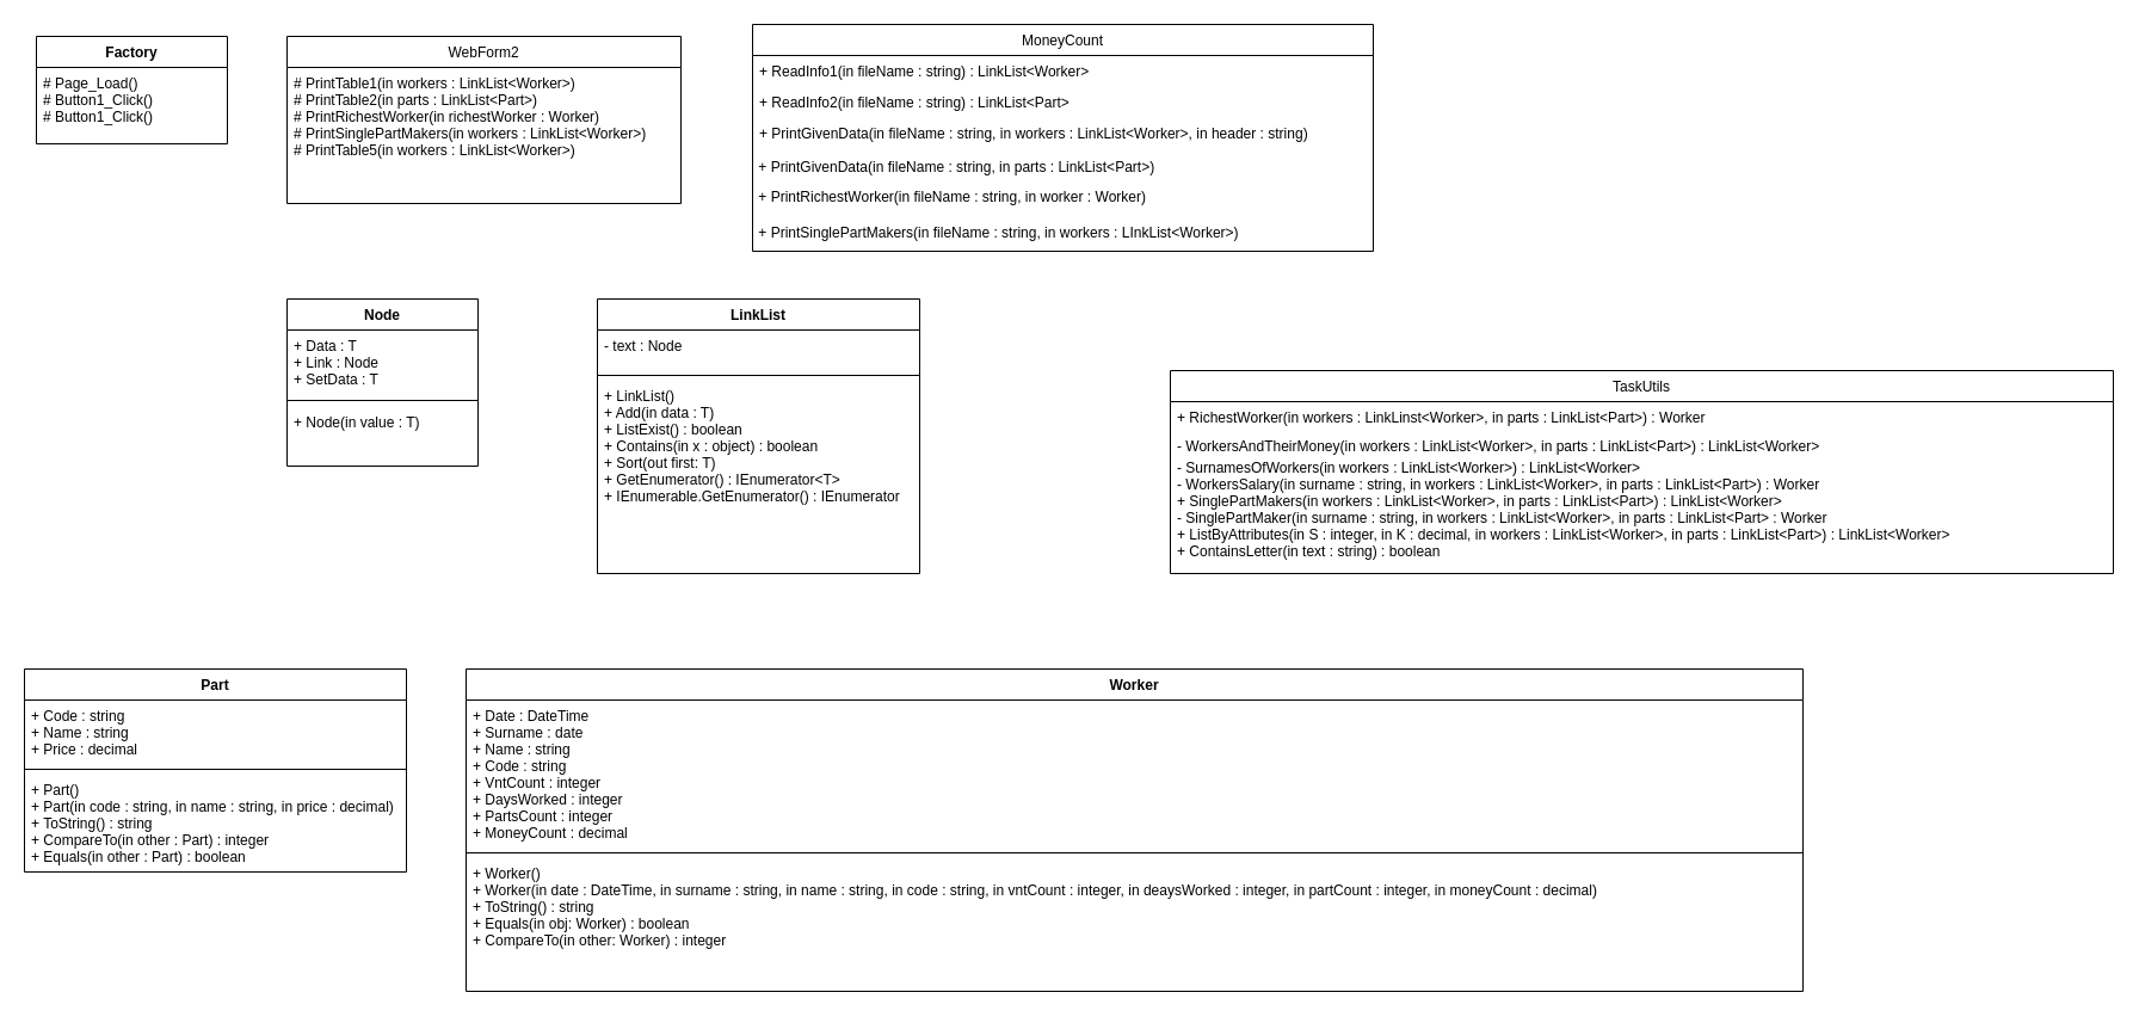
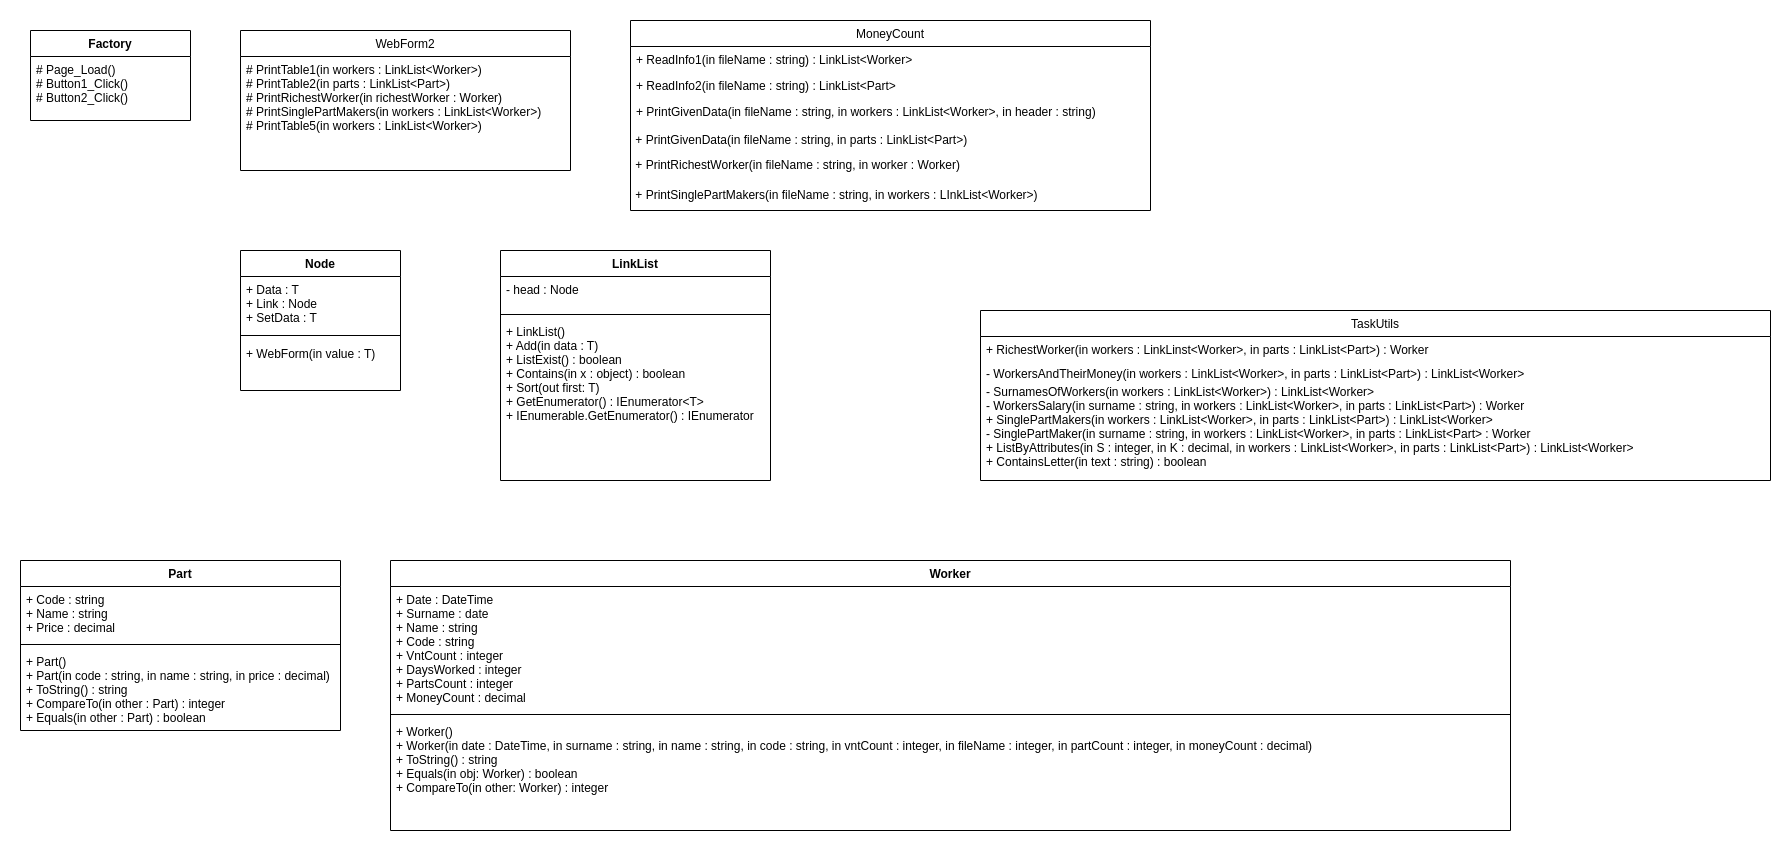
  <mxCell id="0" />
  <mxCell id="1" parent="0" />
  <mxCell id="2" value="Factory" style="swimlane;fontStyle=1;align=center;verticalAlign=top;childLayout=stackLayout;horizontal=1;startSize=26;horizontalStack=0;resizeParent=1;resizeParentMax=0;resizeLast=0;collapsible=1;marginBottom=0;" parent="1" vertex="1"><mxGeometry x="30" y="30" width="160" height="90" as="geometry" /></mxCell>
- <mxCell id="3" value="# Page_Load()&#10;# Button1_Click()&#10;# Button1_Click()" style="text;strokeColor=none;fillColor=none;align=left;verticalAlign=top;spacingLeft=4;spacingRight=4;overflow=hidden;rotatable=0;points=[[0,0.5],[1,0.5]];portConstraint=eastwest;" parent="2" vertex="1"><mxGeometry y="26" width="160" height="64" as="geometry" /></mxCell>
+ <mxCell id="3" value="# Page_Load()&#10;# Button1_Click()&#10;# Button2_Click()" style="text;strokeColor=none;fillColor=none;align=left;verticalAlign=top;spacingLeft=4;spacingRight=4;overflow=hidden;rotatable=0;points=[[0,0.5],[1,0.5]];portConstraint=eastwest;" parent="2" vertex="1"><mxGeometry y="26" width="160" height="64" as="geometry" /></mxCell>
  <mxCell id="4" value="MoneyCount" style="swimlane;fontStyle=0;childLayout=stackLayout;horizontal=1;startSize=26;fillColor=none;horizontalStack=0;resizeParent=1;resizeParentMax=0;resizeLast=0;collapsible=1;marginBottom=0;" parent="1" vertex="1"><mxGeometry x="630" y="20" width="520" height="190" as="geometry" /></mxCell>
  <mxCell id="5" value="+ ReadInfo1(in fileName : string) : LinkList&lt;Worker&gt;" style="text;strokeColor=none;fillColor=none;align=left;verticalAlign=top;spacingLeft=4;spacingRight=4;overflow=hidden;rotatable=0;points=[[0,0.5],[1,0.5]];portConstraint=eastwest;" parent="4" vertex="1"><mxGeometry y="26" width="520" height="26" as="geometry" /></mxCell>
  <mxCell id="6" value="+ ReadInfo2(in fileName : string) : LinkList&lt;Part&gt;" style="text;strokeColor=none;fillColor=none;align=left;verticalAlign=top;spacingLeft=4;spacingRight=4;overflow=hidden;rotatable=0;points=[[0,0.5],[1,0.5]];portConstraint=eastwest;" parent="4" vertex="1"><mxGeometry y="52" width="520" height="26" as="geometry" /></mxCell>
  <mxCell id="7" value="+ PrintGivenData(in fileName : string, in workers : LinkList&lt;Worker&gt;, in header : string)" style="text;strokeColor=none;fillColor=none;align=left;verticalAlign=top;spacingLeft=4;spacingRight=4;overflow=hidden;rotatable=0;points=[[0,0.5],[1,0.5]];portConstraint=eastwest;" parent="4" vertex="1"><mxGeometry y="78" width="520" height="32" as="geometry" /></mxCell>
  <mxCell id="8" value="&lt;span&gt;&amp;nbsp;+ PrintGivenData(in fileName : string, in parts : LinkList&amp;lt;Part&amp;gt;)&lt;/span&gt;" style="text;html=1;strokeColor=none;fillColor=none;align=left;verticalAlign=middle;whiteSpace=wrap;rounded=0;" parent="4" vertex="1"><mxGeometry y="110" width="520" height="20" as="geometry" /></mxCell>
  <mxCell id="9" value="&amp;nbsp;+ PrintRichestWorker(in fileName : string, in worker : Worker)" style="text;html=1;strokeColor=none;fillColor=none;align=left;verticalAlign=middle;whiteSpace=wrap;rounded=0;" parent="4" vertex="1"><mxGeometry y="130" width="520" height="30" as="geometry" /></mxCell>
  <mxCell id="10" value="&amp;nbsp;+ PrintSinglePartMakers(in fileName : string, in workers : LInkList&amp;lt;Worker&amp;gt;)" style="text;html=1;strokeColor=none;fillColor=none;align=left;verticalAlign=middle;whiteSpace=wrap;rounded=0;" parent="4" vertex="1"><mxGeometry y="160" width="520" height="30" as="geometry" /></mxCell>
  <mxCell id="11" value="TaskUtils" style="swimlane;fontStyle=0;childLayout=stackLayout;horizontal=1;startSize=26;fillColor=none;horizontalStack=0;resizeParent=1;resizeParentMax=0;resizeLast=0;collapsible=1;marginBottom=0;" parent="1" vertex="1"><mxGeometry x="980" y="310" width="790" height="170" as="geometry" /></mxCell>
  <mxCell id="12" value="+ RichestWorker(in workers : LinkLinst&lt;Worker&gt;, in parts : LinkList&lt;Part&gt;) : Worker" style="text;strokeColor=none;fillColor=none;align=left;verticalAlign=top;spacingLeft=4;spacingRight=4;overflow=hidden;rotatable=0;points=[[0,0.5],[1,0.5]];portConstraint=eastwest;" parent="11" vertex="1"><mxGeometry y="26" width="790" height="24" as="geometry" /></mxCell>
  <mxCell id="13" value="- WorkersAndTheirMoney(in workers : LinkList&lt;Worker&gt;, in parts : LinkList&lt;Part&gt;) : LinkList&lt;Worker&gt;" style="text;strokeColor=none;fillColor=none;align=left;verticalAlign=top;spacingLeft=4;spacingRight=4;overflow=hidden;rotatable=0;points=[[0,0.5],[1,0.5]];portConstraint=eastwest;" parent="11" vertex="1"><mxGeometry y="50" width="790" height="18" as="geometry" /></mxCell>
  <mxCell id="14" value="- SurnamesOfWorkers(in workers : LinkList&lt;Worker&gt;) : LinkList&lt;Worker&gt;&#10;- WorkersSalary(in surname : string, in workers : LinkList&lt;Worker&gt;, in parts : LinkList&lt;Part&gt;) : Worker&#10;+ SinglePartMakers(in workers : LinkList&lt;Worker&gt;, in parts : LinkList&lt;Part&gt;) : LinkList&lt;Worker&gt;&#10;- SinglePartMaker(in surname : string, in workers : LinkList&lt;Worker&gt;, in parts : LinkList&lt;Part&gt; : Worker&#10;+ ListByAttributes(in S : integer, in K : decimal, in workers : LinkList&lt;Worker&gt;, in parts : LinkList&lt;Part&gt;) : LinkList&lt;Worker&gt;&#10;+ ContainsLetter(in text : string) : boolean&#10; " style="text;strokeColor=none;fillColor=none;align=left;verticalAlign=top;spacingLeft=4;spacingRight=4;overflow=hidden;rotatable=0;points=[[0,0.5],[1,0.5]];portConstraint=eastwest;" parent="11" vertex="1"><mxGeometry y="68" width="790" height="102" as="geometry" /></mxCell>
  <mxCell id="15" value="LinkList" style="swimlane;fontStyle=1;align=center;verticalAlign=top;childLayout=stackLayout;horizontal=1;startSize=26;horizontalStack=0;resizeParent=1;resizeParentMax=0;resizeLast=0;collapsible=1;marginBottom=0;" parent="1" vertex="1"><mxGeometry x="500" y="250" width="270" height="230" as="geometry" /></mxCell>
- <mxCell id="16" value="- text : Node" style="text;strokeColor=none;fillColor=none;align=left;verticalAlign=top;spacingLeft=4;spacingRight=4;overflow=hidden;rotatable=0;points=[[0,0.5],[1,0.5]];portConstraint=eastwest;" parent="15" vertex="1"><mxGeometry y="26" width="270" height="34" as="geometry" /></mxCell>
+ <mxCell id="16" value="- head : Node" style="text;strokeColor=none;fillColor=none;align=left;verticalAlign=top;spacingLeft=4;spacingRight=4;overflow=hidden;rotatable=0;points=[[0,0.5],[1,0.5]];portConstraint=eastwest;" parent="15" vertex="1"><mxGeometry y="26" width="270" height="34" as="geometry" /></mxCell>
  <mxCell id="17" value="" style="line;strokeWidth=1;fillColor=none;align=left;verticalAlign=middle;spacingTop=-1;spacingLeft=3;spacingRight=3;rotatable=0;labelPosition=right;points=[];portConstraint=eastwest;" parent="15" vertex="1"><mxGeometry y="60" width="270" height="8" as="geometry" /></mxCell>
  <mxCell id="18" value="+ LinkList()&#10;+ Add(in data : T)&#10;+ ListExist() : boolean&#10;+ Contains(in x : object) : boolean&#10;+ Sort(out first: T)&#10;+ GetEnumerator() : IEnumerator&lt;T&gt;&#10;+ IEnumerable.GetEnumerator() : IEnumerator&#10;" style="text;strokeColor=none;fillColor=none;align=left;verticalAlign=top;spacingLeft=4;spacingRight=4;overflow=hidden;rotatable=0;points=[[0,0.5],[1,0.5]];portConstraint=eastwest;" parent="15" vertex="1"><mxGeometry y="68" width="270" height="162" as="geometry" /></mxCell>
  <mxCell id="19" value="Node" style="swimlane;fontStyle=1;align=center;verticalAlign=top;childLayout=stackLayout;horizontal=1;startSize=26;horizontalStack=0;resizeParent=1;resizeParentMax=0;resizeLast=0;collapsible=1;marginBottom=0;" parent="1" vertex="1"><mxGeometry x="240" y="250" width="160" height="140" as="geometry" /></mxCell>
  <mxCell id="20" value="+ Data : T&#10;+ Link : Node&#10;+ SetData : T" style="text;strokeColor=none;fillColor=none;align=left;verticalAlign=top;spacingLeft=4;spacingRight=4;overflow=hidden;rotatable=0;points=[[0,0.5],[1,0.5]];portConstraint=eastwest;" parent="19" vertex="1"><mxGeometry y="26" width="160" height="54" as="geometry" /></mxCell>
  <mxCell id="21" value="" style="line;strokeWidth=1;fillColor=none;align=left;verticalAlign=middle;spacingTop=-1;spacingLeft=3;spacingRight=3;rotatable=0;labelPosition=right;points=[];portConstraint=eastwest;" parent="19" vertex="1"><mxGeometry y="80" width="160" height="10" as="geometry" /></mxCell>
- <mxCell id="22" value="+ Node(in value : T) " style="text;strokeColor=none;fillColor=none;align=left;verticalAlign=top;spacingLeft=4;spacingRight=4;overflow=hidden;rotatable=0;points=[[0,0.5],[1,0.5]];portConstraint=eastwest;" parent="19" vertex="1"><mxGeometry y="90" width="160" height="50" as="geometry" /></mxCell>
+ <mxCell id="22" value="+ WebForm(in value : T) " style="text;strokeColor=none;fillColor=none;align=left;verticalAlign=top;spacingLeft=4;spacingRight=4;overflow=hidden;rotatable=0;points=[[0,0.5],[1,0.5]];portConstraint=eastwest;" parent="19" vertex="1"><mxGeometry y="90" width="160" height="50" as="geometry" /></mxCell>
  <mxCell id="23" value="Part" style="swimlane;fontStyle=1;align=center;verticalAlign=top;childLayout=stackLayout;horizontal=1;startSize=26;horizontalStack=0;resizeParent=1;resizeParentMax=0;resizeLast=0;collapsible=1;marginBottom=0;" parent="1" vertex="1"><mxGeometry x="20" y="560" width="320" height="170" as="geometry" /></mxCell>
  <mxCell id="24" value="+ Code : string&#10;+ Name : string&#10;+ Price : decimal" style="text;strokeColor=none;fillColor=none;align=left;verticalAlign=top;spacingLeft=4;spacingRight=4;overflow=hidden;rotatable=0;points=[[0,0.5],[1,0.5]];portConstraint=eastwest;" parent="23" vertex="1"><mxGeometry y="26" width="320" height="54" as="geometry" /></mxCell>
  <mxCell id="25" value="" style="line;strokeWidth=1;fillColor=none;align=left;verticalAlign=middle;spacingTop=-1;spacingLeft=3;spacingRight=3;rotatable=0;labelPosition=right;points=[];portConstraint=eastwest;" parent="23" vertex="1"><mxGeometry y="80" width="320" height="8" as="geometry" /></mxCell>
  <mxCell id="26" value="+ Part()&#10;+ Part(in code : string, in name : string, in price : decimal)&#10;+ ToString() : string&#10;+ CompareTo(in other : Part) : integer&#10;+ Equals(in other : Part) : boolean" style="text;strokeColor=none;fillColor=none;align=left;verticalAlign=top;spacingLeft=4;spacingRight=4;overflow=hidden;rotatable=0;points=[[0,0.5],[1,0.5]];portConstraint=eastwest;" parent="23" vertex="1"><mxGeometry y="88" width="320" height="82" as="geometry" /></mxCell>
  <mxCell id="27" value="WebForm2" style="swimlane;fontStyle=0;childLayout=stackLayout;horizontal=1;startSize=26;fillColor=none;horizontalStack=0;resizeParent=1;resizeParentMax=0;resizeLast=0;collapsible=1;marginBottom=0;" parent="1" vertex="1"><mxGeometry x="240" y="30" width="330" height="140" as="geometry" /></mxCell>
  <mxCell id="28" value="# PrintTable1(in workers : LinkList&lt;Worker&gt;)&#10;# PrintTable2(in parts : LinkList&lt;Part&gt;)&#10;# PrintRichestWorker(in richestWorker : Worker)&#10;# PrintSinglePartMakers(in workers : LinkList&lt;Worker&gt;)&#10;# PrintTable5(in workers : LinkList&lt;Worker&gt;)&#10;" style="text;strokeColor=none;fillColor=none;align=left;verticalAlign=top;spacingLeft=4;spacingRight=4;overflow=hidden;rotatable=0;points=[[0,0.5],[1,0.5]];portConstraint=eastwest;" parent="27" vertex="1"><mxGeometry y="26" width="330" height="114" as="geometry" /></mxCell>
  <mxCell id="29" value="Worker" style="swimlane;fontStyle=1;align=center;verticalAlign=top;childLayout=stackLayout;horizontal=1;startSize=26;horizontalStack=0;resizeParent=1;resizeParentMax=0;resizeLast=0;collapsible=1;marginBottom=0;" parent="1" vertex="1"><mxGeometry x="390" y="560" width="1120" height="270" as="geometry" /></mxCell>
  <mxCell id="30" value="+ Date : DateTime&#10;+ Surname : date&#10;+ Name : string&#10;+ Code : string&#10;+ VntCount : integer&#10;+ DaysWorked : integer&#10;+ PartsCount : integer&#10;+ MoneyCount : decimal" style="text;strokeColor=none;fillColor=none;align=left;verticalAlign=top;spacingLeft=4;spacingRight=4;overflow=hidden;rotatable=0;points=[[0,0.5],[1,0.5]];portConstraint=eastwest;" parent="29" vertex="1"><mxGeometry y="26" width="1120" height="124" as="geometry" /></mxCell>
  <mxCell id="31" value="" style="line;strokeWidth=1;fillColor=none;align=left;verticalAlign=middle;spacingTop=-1;spacingLeft=3;spacingRight=3;rotatable=0;labelPosition=right;points=[];portConstraint=eastwest;" parent="29" vertex="1"><mxGeometry y="150" width="1120" height="8" as="geometry" /></mxCell>
- <mxCell id="32" value="+ Worker()&#10;+ Worker(in date : DateTime, in surname : string, in name : string, in code : string, in vntCount : integer, in deaysWorked : integer, in partCount : integer, in moneyCount : decimal)&#10;+ ToString() : string&#10;+ Equals(in obj: Worker) : boolean&#10;+ CompareTo(in other: Worker) : integer" style="text;strokeColor=none;fillColor=none;align=left;verticalAlign=top;spacingLeft=4;spacingRight=4;overflow=hidden;rotatable=0;points=[[0,0.5],[1,0.5]];portConstraint=eastwest;" parent="29" vertex="1"><mxGeometry y="158" width="1120" height="112" as="geometry" /></mxCell>
+ <mxCell id="32" value="+ Worker()&#10;+ Worker(in date : DateTime, in surname : string, in name : string, in code : string, in vntCount : integer, in fileName : integer, in partCount : integer, in moneyCount : decimal)&#10;+ ToString() : string&#10;+ Equals(in obj: Worker) : boolean&#10;+ CompareTo(in other: Worker) : integer" style="text;strokeColor=none;fillColor=none;align=left;verticalAlign=top;spacingLeft=4;spacingRight=4;overflow=hidden;rotatable=0;points=[[0,0.5],[1,0.5]];portConstraint=eastwest;" parent="29" vertex="1"><mxGeometry y="158" width="1120" height="112" as="geometry" /></mxCell>
